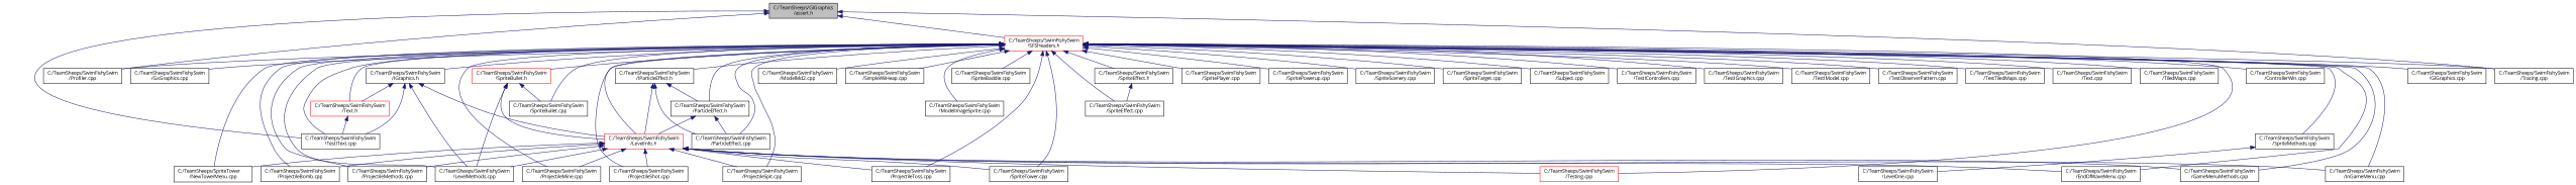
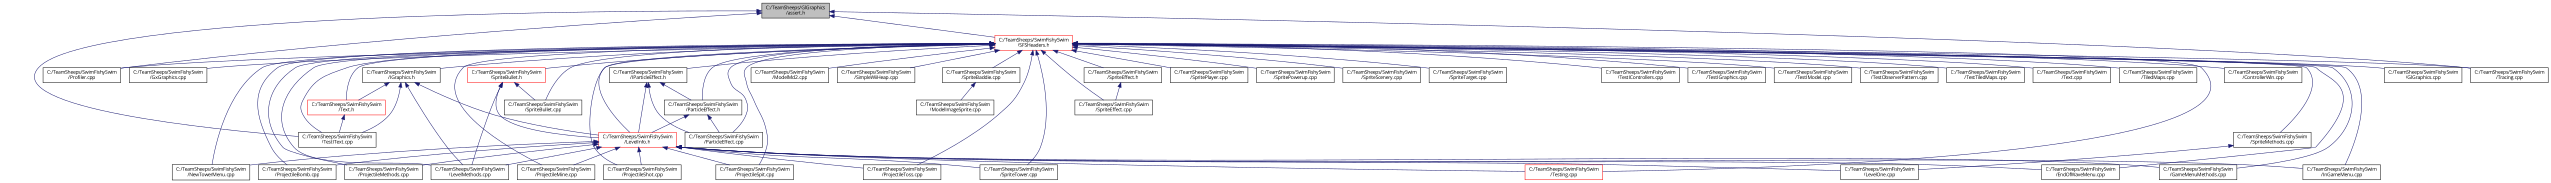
  digraph {
    fontname="Open Sans"
    node [color=black fillcolor=white fontname="Open Sans" fontsize=10 shape=record style=filled]
    edge [color=midnightblue dir=back fontname="Open Sans" fontsize=10 labelfontname=Helvetica labelfontsize=10 style=solid]
    n1 [fillcolor=grey75 fontcolor=black height=0.2 label="C:/TeamSheeps/GlGraphics\l/assert.h" width=0.4]
    n2 [height=0.2 label="C:/TeamSheeps/SwimFishySwim\l/Profiler.cpp" width=0.4]
    n3 [color=red height=0.2 label="C:/TeamSheeps/SwimFishySwim\l/SFSHeaders.h" width=0.4]
    n4 [height=0.2 label="C:/TeamSheeps/SwimFishySwim\l/TestIText.cpp" width=0.4]
    n5 [height=0.2 label="C:/TeamSheeps/SwimFishySwim\l/Tracing.cpp" width=0.4]
    n6 [height=0.2 label="C:/TeamSheeps/SwimFishySwim\l/ControllerWin.cpp" width=0.4]
    n7 [height=0.2 label="C:/TeamSheeps/SwimFishySwim\l/EndOfWaveMenu.cpp" width=0.4]
    n8 [height=0.2 label="C:/TeamSheeps/SwimFishySwim\l/GameMenuMethods.cpp" width=0.4]
    n9 [height=0.2 label="C:/TeamSheeps/SwimFishySwim\l/GlGraphics.cpp" width=0.4]
    n10 [height=0.2 label="C:/TeamSheeps/SwimFishySwim\l/GxGraphics.cpp" width=0.4]
    n11 [height=0.2 label="C:/TeamSheeps/SwimFishySwim\l/IGraphics.h" width=0.4]
    n12 [color=red height=0.2 label="C:/TeamSheeps/SwimFishySwim\l/LevelInfo.h" width=0.4]
    n13 [height=0.2 label="C:/TeamSheeps/SwimFishySwim\l/InGameMenu.cpp" width=0.4]
    n14 [height=0.2 label="C:/TeamSheeps/SwimFishySwim\l/LevelMethods.cpp" width=0.4]
-   n15 [height=0.2 label="C:/TeamSheeps/SpriteTower\l/NewTowerMenu.cpp" width=0.4]
+   n15 [height=0.2 label="C:/TeamSheeps/SwimFishySwim\l/NewTowerMenu.cpp" width=0.4]
    n16 [height=0.2 label="C:/TeamSheeps/SwimFishySwim\l/ProjectileBomb.cpp" width=0.4]
    n17 [height=0.2 label="C:/TeamSheeps/SwimFishySwim\l/ProjectileMethods.cpp" width=0.4]
    n18 [height=0.2 label="C:/TeamSheeps/SwimFishySwim\l/ProjectileMine.cpp" width=0.4]
    n19 [height=0.2 label="C:/TeamSheeps/SwimFishySwim\l/ProjectileShot.cpp" width=0.4]
    n20 [height=0.2 label="C:/TeamSheeps/SwimFishySwim\l/ProjectileSpit.cpp" width=0.4]
    n21 [height=0.2 label="C:/TeamSheeps/SwimFishySwim\l/ProjectileToss.cpp" width=0.4]
    n22 [height=0.2 label="C:/TeamSheeps/SwimFishySwim\l/SpriteTower.cpp" width=0.4]
    n23 [color=red height=0.2 label="C:/TeamSheeps/SwimFishySwim\l/Testing.cpp" width=0.4]
    n24 [color=red height=0.2 label="C:/TeamSheeps/SwimFishySwim\l/Text.h" width=0.4]
    n25 [height=0.2 label="C:/TeamSheeps/SwimFishySwim\l/IParticleEffect.h" width=0.4]
    n26 [height=0.2 label="C:/TeamSheeps/SwimFishySwim\l/ParticleEffect.cpp" width=0.4]
    n27 [height=0.2 label="C:/TeamSheeps/SwimFishySwim\l/ParticleEffect.h" width=0.4]
    n28 [height=0.2 label="C:/TeamSheeps/SwimFishySwim\l/ModelImageSprite.cpp" width=0.4]
    n29 [height=0.2 label="C:/TeamSheeps/SwimFishySwim\l/ModelMd2.cpp" width=0.4]
    n30 [height=0.2 label="C:/TeamSheeps/SwimFishySwim\l/SimpleWiiHeap.cpp" width=0.4]
    n31 [height=0.2 label="C:/TeamSheeps/SwimFishySwim\l/SpriteBaddie.cpp" width=0.4]
    n32 [height=0.2 label="C:/TeamSheeps/SwimFishySwim\l/SpriteBullet.cpp" width=0.4]
    n33 [color=red height=0.2 label="C:/TeamSheeps/SwimFishySwim\l/SpriteBullet.h" width=0.4]
    n34 [height=0.2 label="C:/TeamSheeps/SwimFishySwim\l/SpriteEffect.cpp" width=0.4]
    n35 [height=0.2 label="C:/TeamSheeps/SwimFishySwim\l/SpriteEffect.h" width=0.4]
    n36 [height=0.2 label="C:/TeamSheeps/SwimFishySwim\l/SpriteMethods.cpp" width=0.4]
    n37 [height=0.2 label="C:/TeamSheeps/SwimFishySwim\l/SpritePlayer.cpp" width=0.4]
    n38 [height=0.2 label="C:/TeamSheeps/SwimFishySwim\l/SpritePowerup.cpp" width=0.4]
    n39 [height=0.2 label="C:/TeamSheeps/SwimFishySwim\l/SpriteScenery.cpp" width=0.4]
    n40 [height=0.2 label="C:/TeamSheeps/SwimFishySwim\l/SpriteTarget.cpp" width=0.4]
-   n41 [height=0.2 label="C:/TeamSheeps/SwimFishySwim\l/Subject.cpp" width=0.4]
    n42 [height=0.2 label="C:/TeamSheeps/SwimFishySwim\l/TestIControllers.cpp" width=0.4]
    n43 [height=0.2 label="C:/TeamSheeps/SwimFishySwim\l/TestIGraphics.cpp" width=0.4]
    n44 [height=0.2 label="C:/TeamSheeps/SwimFishySwim\l/TestIModel.cpp" width=0.4]
    n45 [height=0.2 label="C:/TeamSheeps/SwimFishySwim\l/TestObserverPattern.cpp" width=0.4]
    n46 [height=0.2 label="C:/TeamSheeps/SwimFishySwim\l/TestTiledMaps.cpp" width=0.4]
    n47 [height=0.2 label="C:/TeamSheeps/SwimFishySwim\l/Text.cpp" width=0.4]
    n48 [height=0.2 label="C:/TeamSheeps/SwimFishySwim\l/TiledMaps.cpp" width=0.4]
    n49 [height=0.2 label="C:/TeamSheeps/SwimFishySwim\l/LevelOne.cpp" width=0.4]
    n1 -> n2
    n1 -> n3
    n1 -> n4
    n1 -> n5
    n3 -> n2
    n3 -> n4
    n3 -> n5
    n3 -> n6
    n3 -> n7
    n3 -> n8
    n3 -> n9
    n3 -> n10
    n3 -> n11
    n3 -> n12
    n3 -> n13
    n3 -> n14
    n3 -> n15
    n3 -> n16
    n3 -> n17
    n3 -> n18
    n3 -> n19
    n3 -> n20
    n3 -> n21
    n3 -> n22
    n3 -> n23
    n3 -> n24
    n3 -> n25
    n3 -> n26
    n3 -> n27
-   n3 -> n28
+   n31 -> n28
    n3 -> n29
    n3 -> n30
    n3 -> n31
    n3 -> n32
    n3 -> n33
    n3 -> n34
    n3 -> n35
    n3 -> n36
    n3 -> n37
    n3 -> n38
    n3 -> n39
    n3 -> n40
-   n3 -> n41
    n3 -> n42
    n3 -> n43
    n3 -> n44
    n3 -> n45
    n3 -> n46
    n3 -> n47
    n3 -> n48
    n11 -> n4
    n11 -> n12
    n11 -> n14
    n11 -> n24
    n12 -> n7
    n12 -> n8
    n12 -> n13
    n12 -> n14
    n12 -> n15
    n12 -> n16
    n12 -> n17
    n12 -> n18
    n12 -> n19
    n12 -> n20
    n12 -> n21
    n12 -> n22
    n12 -> n23
+   n12 -> n49
    n24 -> n4
    n25 -> n12
    n25 -> n26
    n25 -> n27
    n27 -> n12
    n27 -> n26
    n33 -> n12
    n33 -> n14
    n33 -> n32
    n35 -> n34
    n36 -> n49
  }
